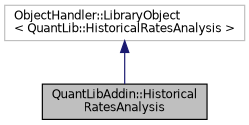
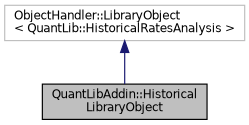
  digraph {
    node [fontname=Helvetica fontsize=10 shape=record style=filled]
-   n1 [color=black fillcolor=grey75 fontcolor=black height=0.2 label="QuantLibAddin::Historical\lRatesAnalysis" width=0.4]
+   n1 [color=black fillcolor=grey75 fontcolor=black height=0.2 label="QuantLibAddin::Historical\lLibraryObject" width=0.4]
    n2 [color=grey75 fillcolor=white height=0.2 label="ObjectHandler::LibraryObject\l\< QuantLib::HistoricalRatesAnalysis \>" width=0.4]
    n2 -> n1 [color=midnightblue dir=back fontname=Helvetica fontsize=10 labelfontname=Helvetica labelfontsize=10 style=solid]
  }
